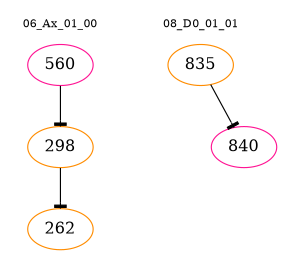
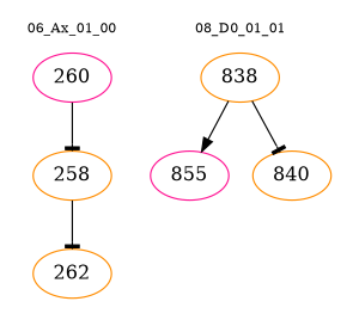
  digraph {
    node [color=darkorange]
    edge [arrowhead=tee color=black]
-   n1 [label=298]
+   n1 [label=258]
    n2 [label=262]
-   n3 [color=deeppink label=560]
-   n4 [label=835]
-   n6 [color=deeppink label=840]
+   n3 [color=deeppink label=260]
+   n4 [label=838]
+   n5 [color=deeppink label=855]
+   n6 [label=840]
    subgraph cluster_1 {
      color=white
      fontsize=10
      label="06_Ax_01_00"
      n1
      n2
      n3
    }
    subgraph cluster_2 {
      color=white
      fontsize=10
      label="08_D0_01_01"
      n4
+     n5
      n6
    }
    n1 -> n2
    n3 -> n1
+   n4 -> n5 [arrowhead=normal]
    n4 -> n6
  }
